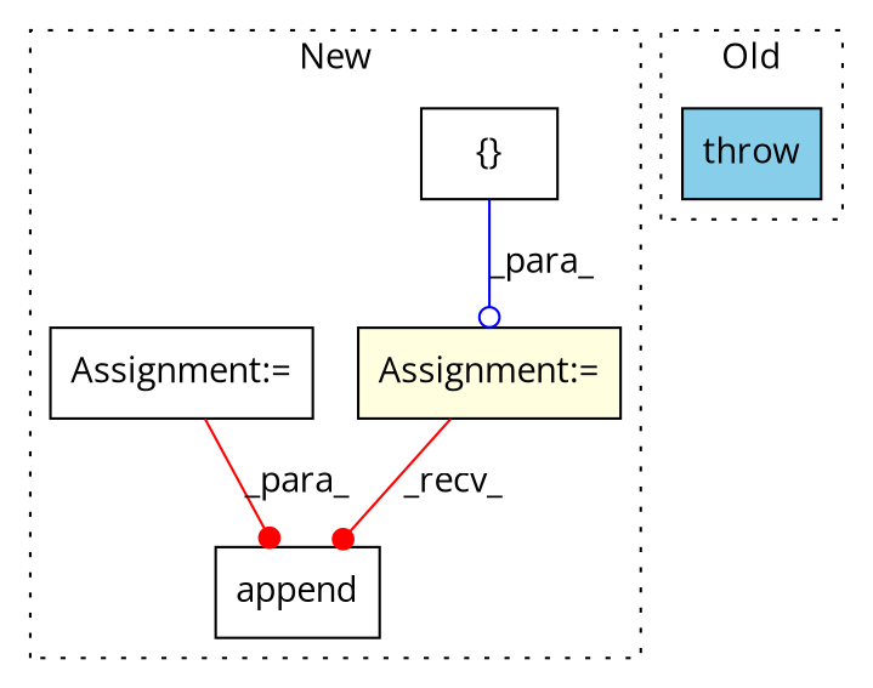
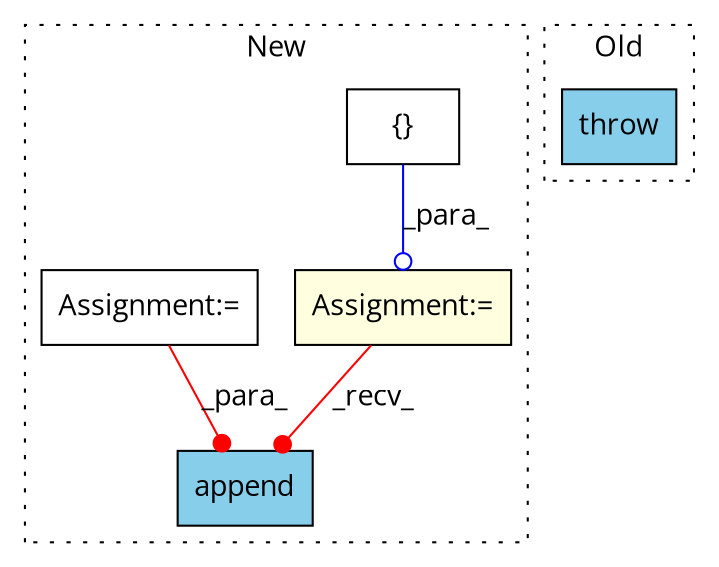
  digraph {
    fontname="Open Sans"
    node [a=7 l=1 shape=box style=filled fillcolor=skyblue fontname="Open Sans"]
    edge [color=red arrowhead=dot fontname="Open Sans"]
-   n1 [a=32 l="7,1" label=append s="5067,5081" fillcolor=white]
+   n1 [a=32 l="7,1" label=append s="5067,5081"]
    n2 [label="Assignment:=" s=4798 fillcolor=lightyellow]
    n3 [a=4 l=2 label="{}" s=4808 fillcolor=white]
    n4 [label="Assignment:=" s=4972 fillcolor=white]
    n5 [a=53 l=6 label=throw s=7119]
    subgraph cluster_1 {
      label=New
      style=dotted
      n1
      n2
      n3
      n4
    }
    subgraph cluster_2 {
      label=Old
      style=dotted
      n5
    }
    n2 -> n1 [label=_recv_]
    n3 -> n2 [label=_para_ color=blue arrowhead=odot]
    n4 -> n1 [label=_para_]
  }
